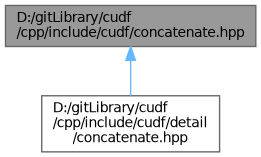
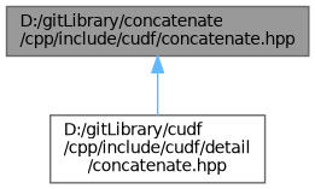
  digraph {
    node [fontname=Helvetica fontsize=10 shape=box style=filled]
-   n1 [color=gray40 fillcolor=grey60 fontcolor=black height=0.2 label="D:/gitLibrary/cudf\l/cpp/include/cudf/concatenate.hpp" width=0.4]
+   n1 [color=gray40 fillcolor=grey60 fontcolor=black height=0.2 label="D:/gitLibrary/concatenate\l/cpp/include/cudf/concatenate.hpp" width=0.4]
    n2 [color=grey40 fillcolor=white height=0.2 label="D:/gitLibrary/cudf\l/cpp/include/cudf/detail\l/concatenate.hpp" width=0.4]
    n1 -> n2 [color=steelblue1 dir=back fontname=Helvetica fontsize=10 labelfontname=Helvetica labelfontsize=10 style=solid]
  }
